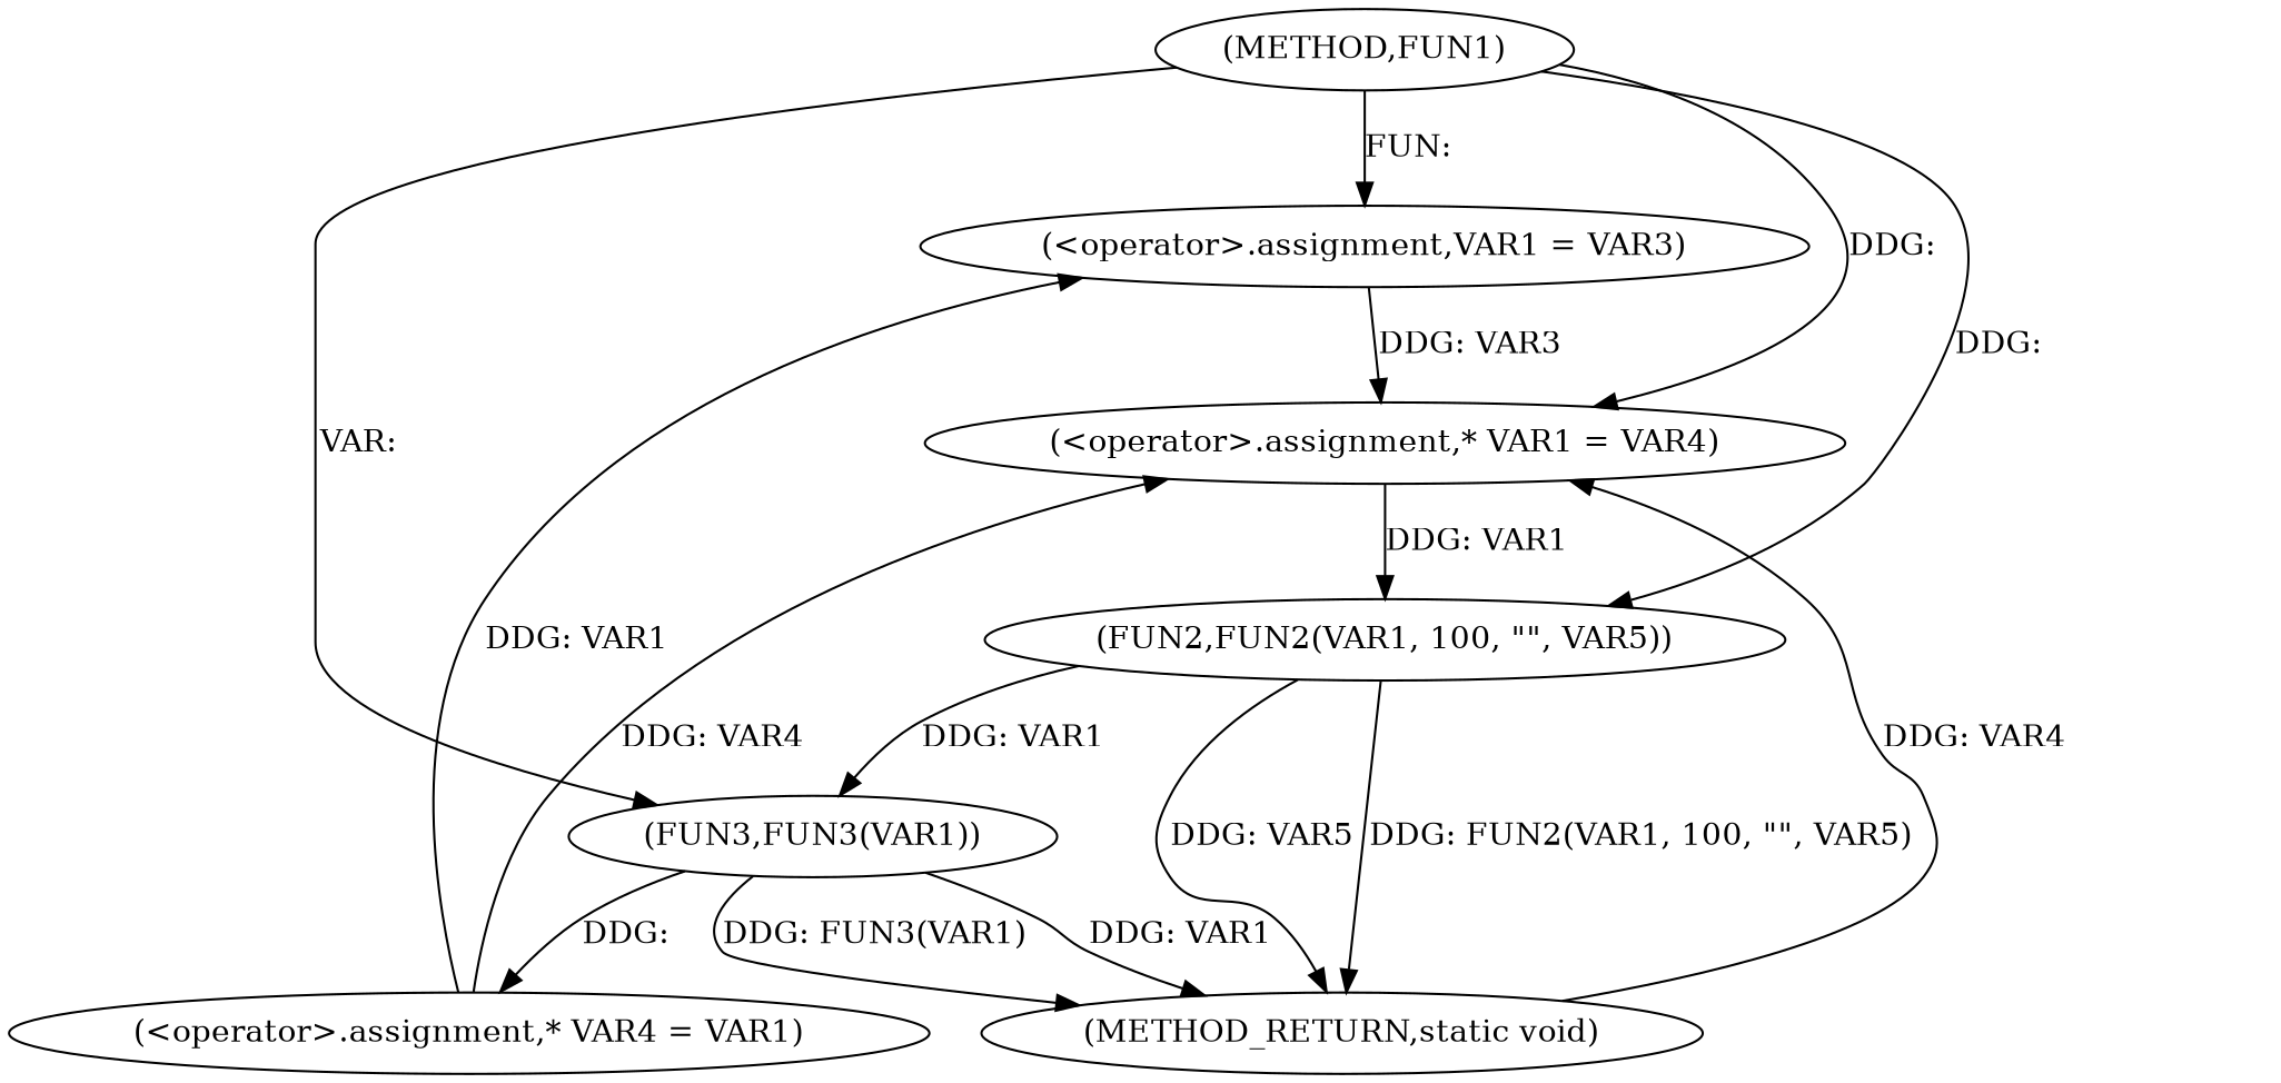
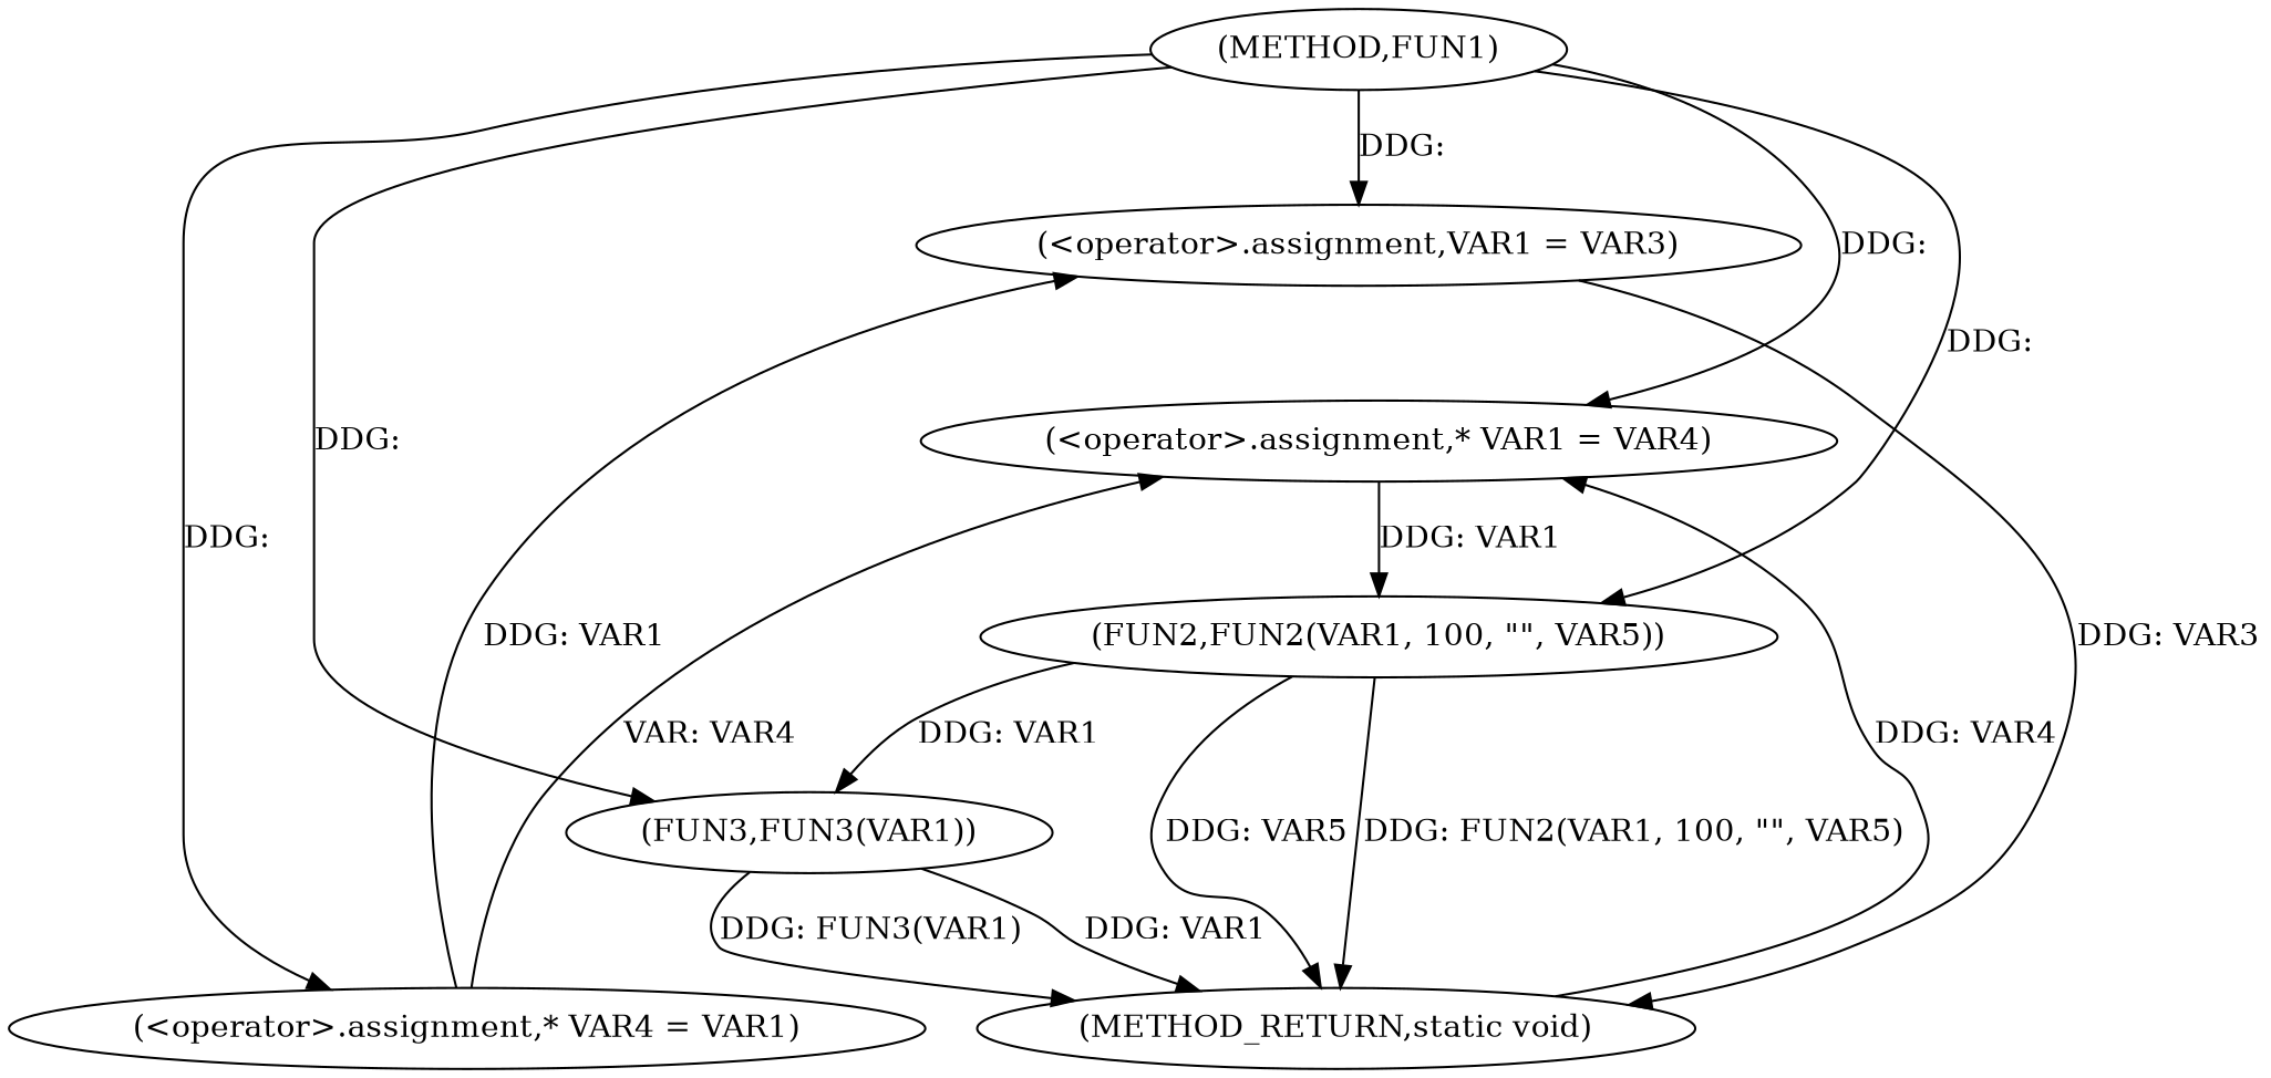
  digraph {
    n1 [label="(METHOD,FUN1)"]
    n2 [label="(<operator>.assignment,VAR1 = VAR3)"]
    n3 [label="(<operator>.assignment,* VAR4 = VAR1)"]
    n4 [label="(<operator>.assignment,* VAR1 = VAR4)"]
    n5 [label="(FUN2,FUN2(VAR1, 100, \"\", VAR5))"]
    n6 [label="(FUN3,FUN3(VAR1))"]
    n7 [label="(METHOD_RETURN,static void)"]
-   n1 -> n2 [label="FUN: "]
-   n6 -> n3 [label="DDG: "]
+   n1 -> n2 [label="DDG: "]
+   n1 -> n3 [label="DDG: "]
    n1 -> n4 [label="DDG: "]
    n1 -> n5 [label="DDG: "]
-   n1 -> n6 [label="VAR: "]
-   n2 -> n4 [label="DDG: VAR3"]
+   n1 -> n6 [label="DDG: "]
+   n2 -> n7 [label="DDG: VAR3"]
    n3 -> n2 [label="DDG: VAR1"]
-   n3 -> n4 [label="DDG: VAR4"]
+   n3 -> n4 [label="VAR: VAR4"]
    n4 -> n5 [label="DDG: VAR1"]
    n5 -> n6 [label="DDG: VAR1"]
    n5 -> n7 [label="DDG: VAR5"]
    n5 -> n7 [label="DDG: FUN2(VAR1, 100, \"\", VAR5)"]
    n6 -> n7 [label="DDG: VAR1"]
    n6 -> n7 [label="DDG: FUN3(VAR1)"]
    n7 -> n4 [label="DDG: VAR4"]
  }
